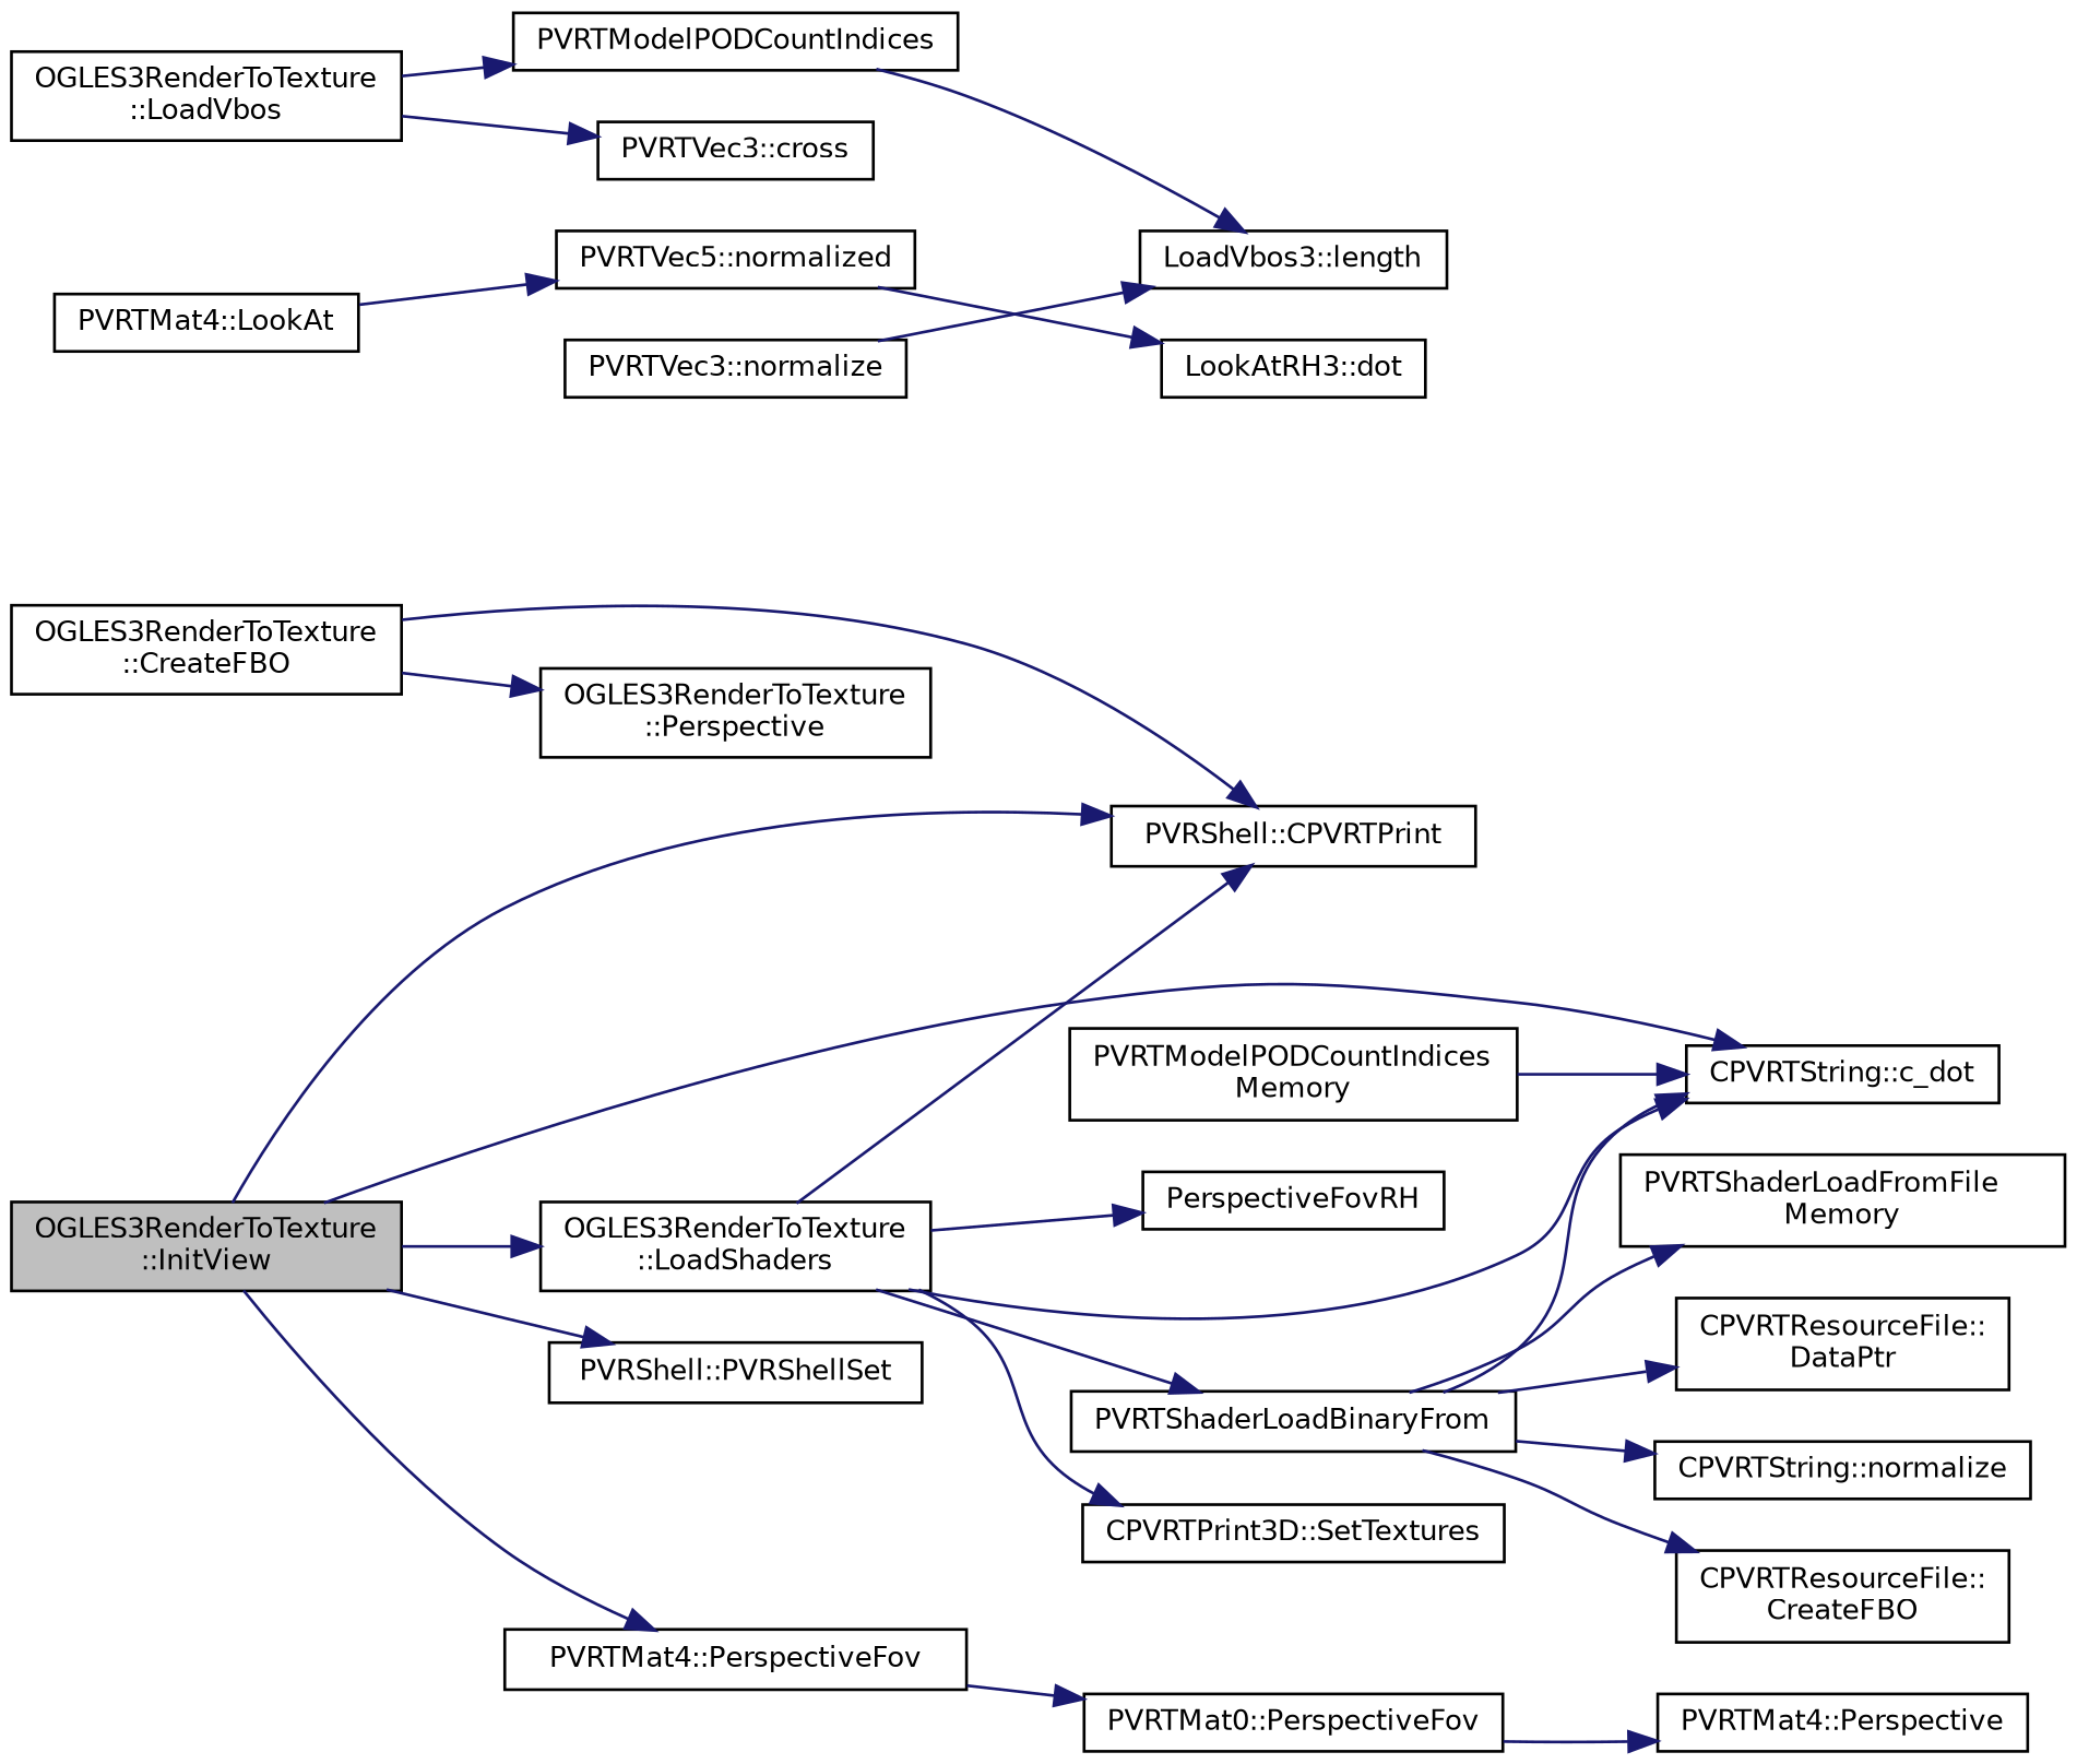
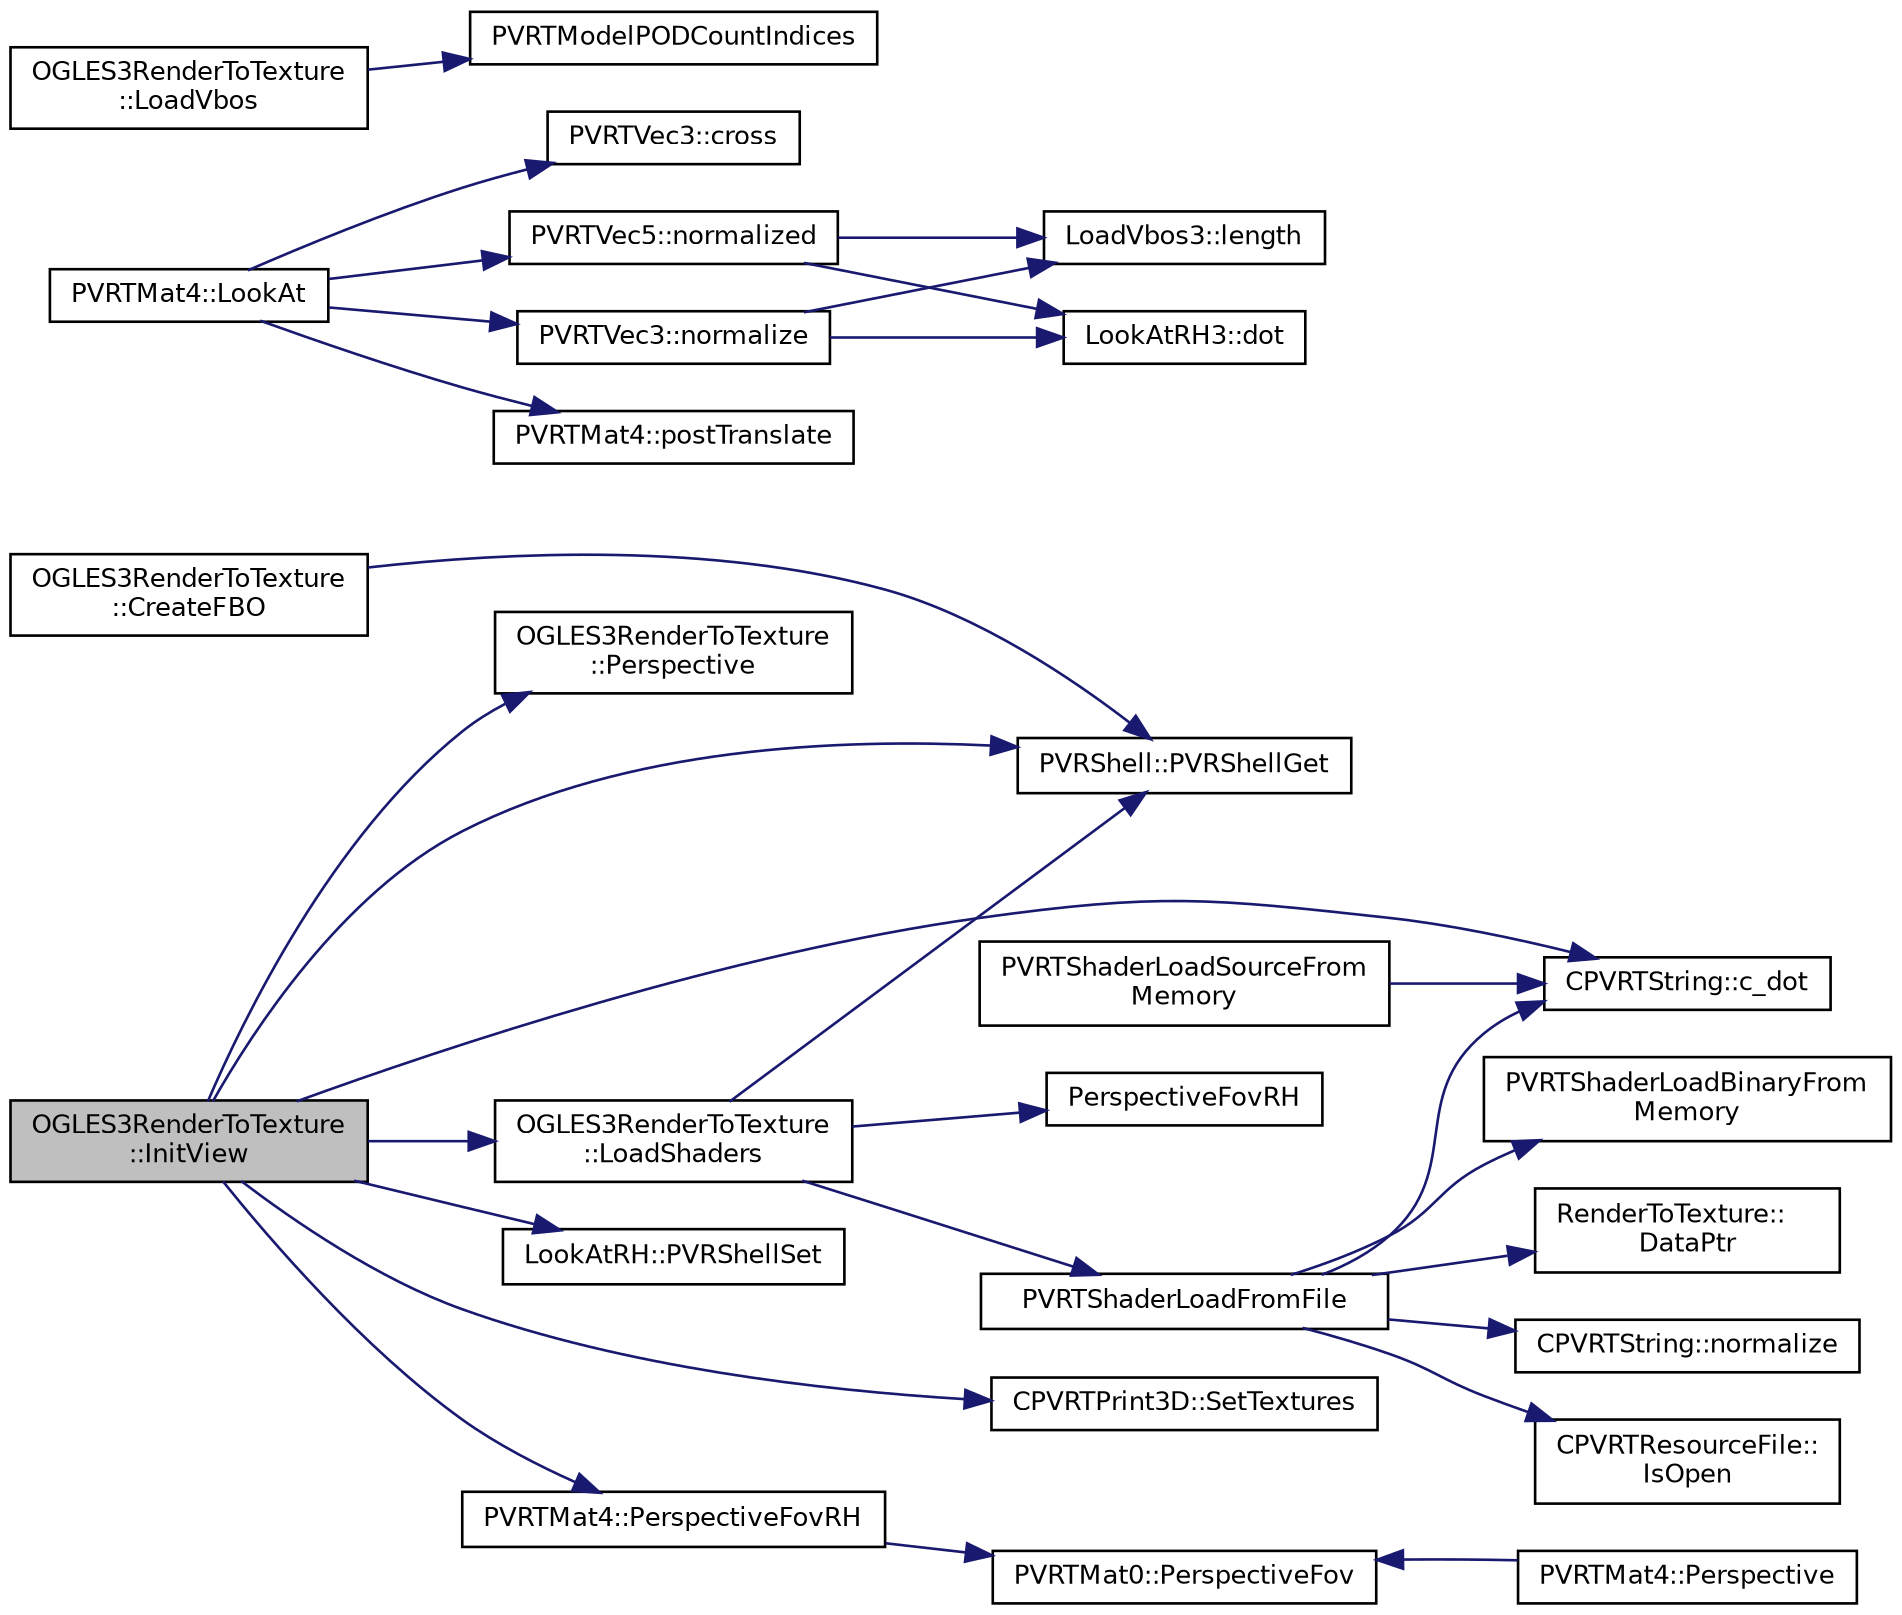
  digraph {
    fontname="DejaVu Sans"
    rankdir=LR
    node [color=black fillcolor=white fontname="DejaVu Sans" fontsize=10 shape=record style=filled]
    edge [color=midnightblue fontname="DejaVu Sans" fontsize=10 labelfontname=Helvetica labelfontsize=10 style=solid]
    n1 [fillcolor=grey75 fontcolor=black height=0.2 label="OGLES3RenderToTexture\l::InitView" width=0.4]
-   n2 [height=0.2 label="PVRShell::CPVRTPrint" width=0.4]
+   n2 [height=0.2 label="PVRShell::PVRShellGet" width=0.4]
    n3 [height=0.2 label="CPVRTPrint3D::SetTextures" width=0.4]
-   n4 [height=0.2 label="PVRShell::PVRShellSet" width=0.4]
+   n4 [height=0.2 label="LookAtRH::PVRShellSet" width=0.4]
    n5 [height=0.2 label="CPVRTString::c_dot" width=0.4]
    n6 [height=0.2 label="OGLES3RenderToTexture\l::Perspective" width=0.4]
    n7 [height=0.2 label="OGLES3RenderToTexture\l::LoadShaders" width=0.4]
-   n8 [height=0.2 label="PVRTMat4::PerspectiveFov" width=0.4]
+   n8 [height=0.2 label="PVRTMat4::PerspectiveFovRH" width=0.4]
    n9 [height=0.2 label="OGLES3RenderToTexture\l::LoadVbos" width=0.4]
    n10 [height=0.2 label=PVRTModelPODCountIndices width=0.4]
-   n11 [height=0.2 label=PVRTShaderLoadBinaryFrom width=0.4]
+   n11 [height=0.2 label=PVRTShaderLoadFromFile width=0.4]
    n12 [height=0.2 label=PerspectiveFovRH width=0.4]
    n13 [height=0.2 label="OGLES3RenderToTexture\l::CreateFBO" width=0.4]
    n14 [height=0.2 label="PVRTMat0::PerspectiveFov" width=0.4]
-   n15 [height=0.2 label="CPVRTResourceFile::\lCreateFBO" width=0.4]
-   n16 [height=0.2 label="PVRTShaderLoadFromFile\lMemory" width=0.4]
-   n17 [height=0.2 label="CPVRTResourceFile::\lDataPtr" width=0.4]
+   n15 [height=0.2 label="CPVRTResourceFile::\lIsOpen" width=0.4]
+   n16 [height=0.2 label="PVRTShaderLoadBinaryFrom\lMemory" width=0.4]
+   n17 [height=0.2 label="RenderToTexture::\lDataPtr" width=0.4]
    n18 [height=0.2 label="CPVRTString::normalize" width=0.4]
-   n19 [height=0.2 label="PVRTModelPODCountIndices\lMemory" width=0.4]
+   n19 [height=0.2 label="PVRTShaderLoadSourceFrom\lMemory" width=0.4]
    n20 [height=0.2 label="PVRTMat4::LookAt" width=0.4]
    n21 [height=0.2 label="PVRTVec3::normalize" width=0.4]
    n22 [height=0.2 label="PVRTVec3::cross" width=0.4]
    n23 [height=0.2 label="PVRTVec5::normalized" width=0.4]
+   n24 [height=0.2 label="PVRTMat4::postTranslate" width=0.4]
    n25 [height=0.2 label="LookAtRH3::dot" width=0.4]
    n26 [height=0.2 label="LoadVbos3::length" width=0.4]
    n27 [height=0.2 label="PVRTMat4::Perspective" width=0.4]
    n1 -> n2
-   n7 -> n3
+   n1 -> n3
    n1 -> n4
    n1 -> n5
-   n13 -> n6
+   n1 -> n6
    n1 -> n7
    n1 -> n8
    n7 -> n2
-   n7 -> n5
    n7 -> n11
    n7 -> n12
    n8 -> n14
    n9 -> n10
    n11 -> n5
    n11 -> n15
    n11 -> n16
    n11 -> n17
    n11 -> n18
    n13 -> n2
-   n14 -> n27
+   n27 -> n14
    n19 -> n5
-   n9 -> n22
+   n20 -> n21
+   n20 -> n22
    n20 -> n23
+   n20 -> n24
+   n21 -> n25
    n21 -> n26
    n23 -> n25
-   n10 -> n26
+   n23 -> n26
  }
